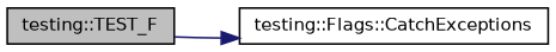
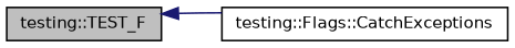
  digraph {
    rankdir=LR
    node [color=black fontname=Helvetica fontsize=10 shape=record style=filled]
    n1 [fillcolor=grey75 fontcolor=black height=0.2 label="testing::TEST_F" width=0.4]
    n2 [fillcolor=white height=0.2 label="testing::Flags::CatchExceptions" width=0.4]
-   n1 -> n2 [color=midnightblue fontname=Helvetica fontsize=10 labelfontname=Helvetica labelfontsize=10 style=solid]
+   n2 -> n1 [color=midnightblue fontname=Helvetica fontsize=10 labelfontname=Helvetica labelfontsize=10 style=solid]
  }
